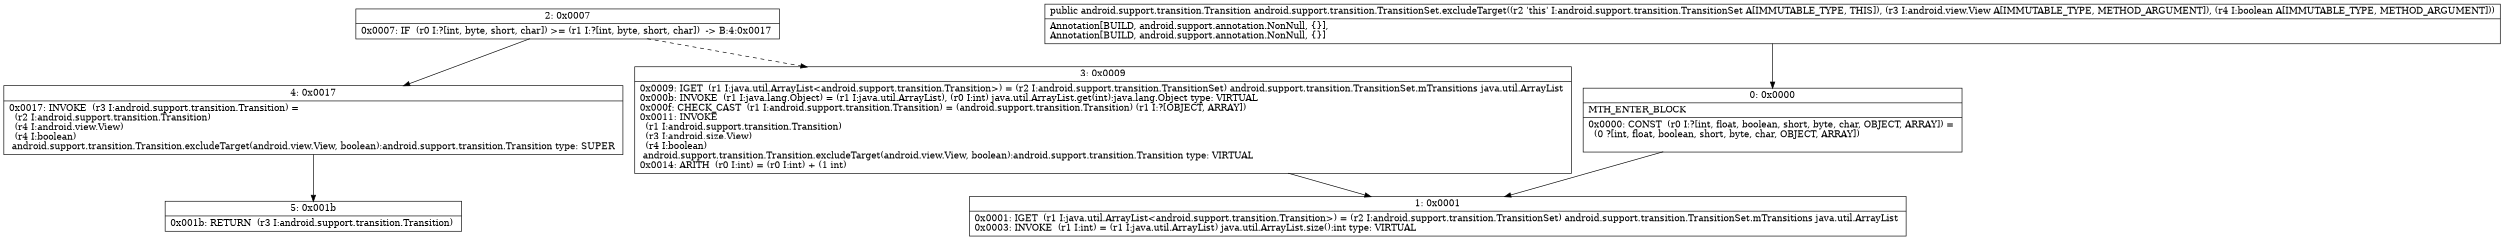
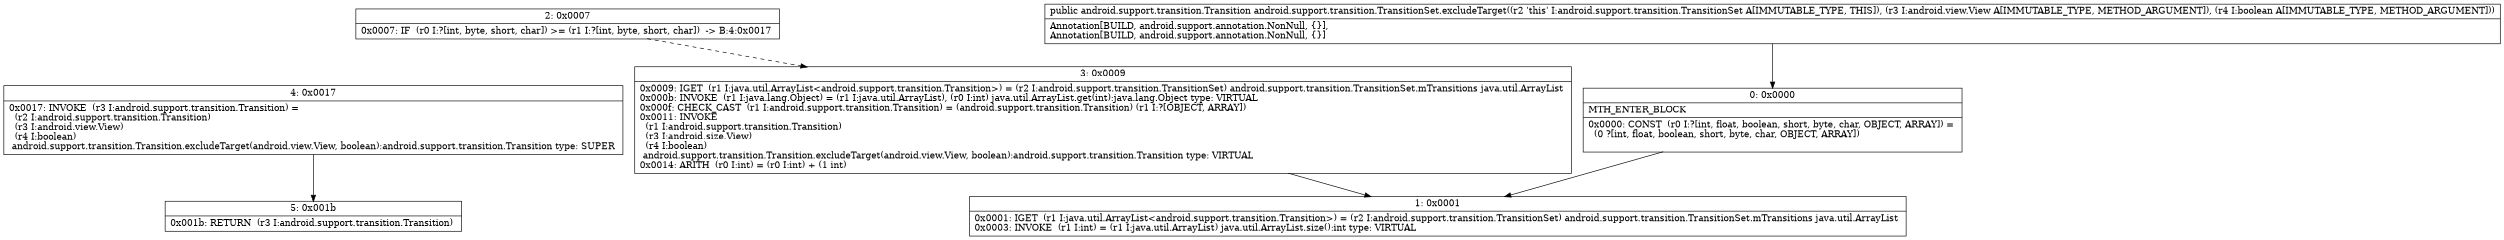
  digraph {
    node [shape=record]
    n1 [label="{0\:\ 0x0000|MTH_ENTER_BLOCK\l|0x0000: CONST  (r0 I:?[int, float, boolean, short, byte, char, OBJECT, ARRAY]) = \l  (0 ?[int, float, boolean, short, byte, char, OBJECT, ARRAY])\l \l}"]
    n2 [label="{1\:\ 0x0001|0x0001: IGET  (r1 I:java.util.ArrayList\<android.support.transition.Transition\>) = (r2 I:android.support.transition.TransitionSet) android.support.transition.TransitionSet.mTransitions java.util.ArrayList \l0x0003: INVOKE  (r1 I:int) = (r1 I:java.util.ArrayList) java.util.ArrayList.size():int type: VIRTUAL \l}"]
    n3 [label="{2\:\ 0x0007|0x0007: IF  (r0 I:?[int, byte, short, char]) \>= (r1 I:?[int, byte, short, char])  \-\> B:4:0x0017 \l}"]
    n4 [label="{3\:\ 0x0009|0x0009: IGET  (r1 I:java.util.ArrayList\<android.support.transition.Transition\>) = (r2 I:android.support.transition.TransitionSet) android.support.transition.TransitionSet.mTransitions java.util.ArrayList \l0x000b: INVOKE  (r1 I:java.lang.Object) = (r1 I:java.util.ArrayList), (r0 I:int) java.util.ArrayList.get(int):java.lang.Object type: VIRTUAL \l0x000f: CHECK_CAST  (r1 I:android.support.transition.Transition) = (android.support.transition.Transition) (r1 I:?[OBJECT, ARRAY]) \l0x0011: INVOKE  \l  (r1 I:android.support.transition.Transition)\l  (r3 I:android.size.View)\l  (r4 I:boolean)\l android.support.transition.Transition.excludeTarget(android.view.View, boolean):android.support.transition.Transition type: VIRTUAL \l0x0014: ARITH  (r0 I:int) = (r0 I:int) + (1 int) \l}"]
-   n5 [label="{4\:\ 0x0017|0x0017: INVOKE  (r3 I:android.support.transition.Transition) = \l  (r2 I:android.support.transition.Transition)\l  (r4 I:android.view.View)\l  (r4 I:boolean)\l android.support.transition.Transition.excludeTarget(android.view.View, boolean):android.support.transition.Transition type: SUPER \l}"]
+   n5 [label="{4\:\ 0x0017|0x0017: INVOKE  (r3 I:android.support.transition.Transition) = \l  (r2 I:android.support.transition.Transition)\l  (r3 I:android.view.View)\l  (r4 I:boolean)\l android.support.transition.Transition.excludeTarget(android.view.View, boolean):android.support.transition.Transition type: SUPER \l}"]
    n6 [label="{5\:\ 0x001b|0x001b: RETURN  (r3 I:android.support.transition.Transition) \l}"]
    n7 [label="{public android.support.transition.Transition android.support.transition.TransitionSet.excludeTarget((r2 'this' I:android.support.transition.TransitionSet A[IMMUTABLE_TYPE, THIS]), (r3 I:android.view.View A[IMMUTABLE_TYPE, METHOD_ARGUMENT]), (r4 I:boolean A[IMMUTABLE_TYPE, METHOD_ARGUMENT]))  | Annotation[BUILD, android.support.annotation.NonNull, \{\}], \lAnnotation[BUILD, android.support.annotation.NonNull, \{\}]\l}"]
    n1 -> n2
    n3 -> n4 [style=dashed]
-   n3 -> n5
    n4 -> n2
    n5 -> n6
    n7 -> n1
  }
